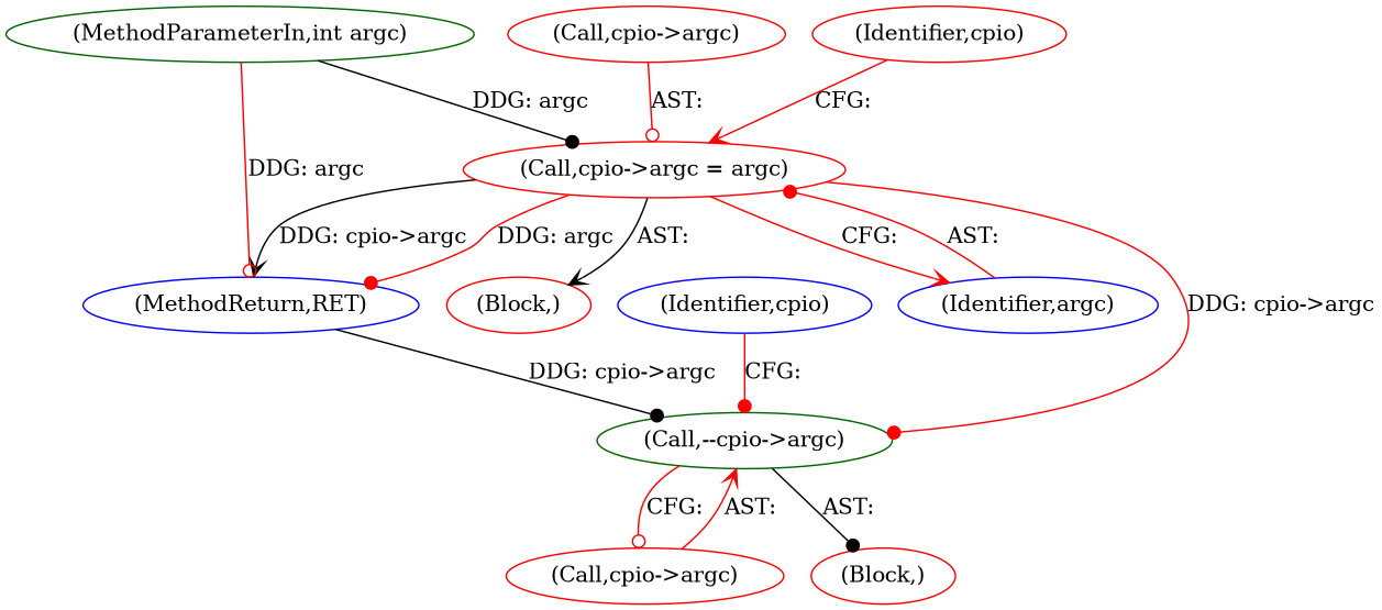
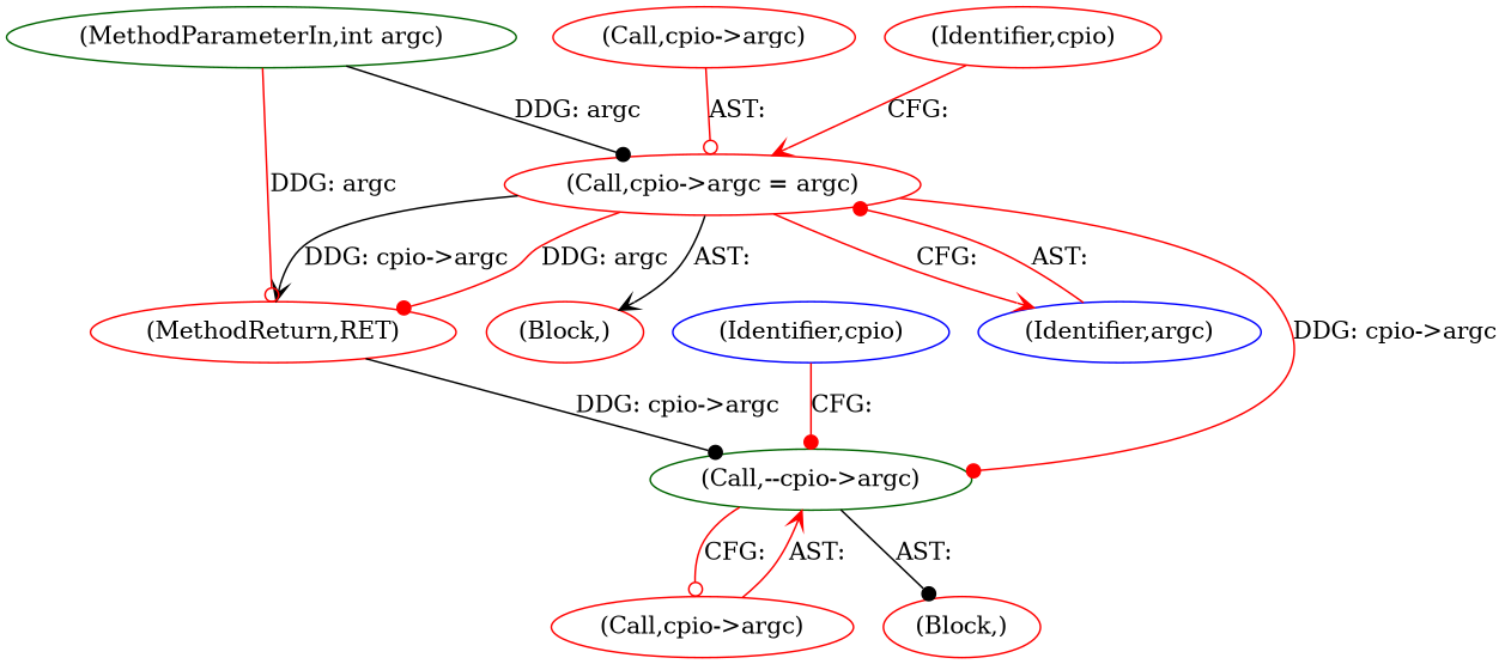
  digraph {
    node [color=red]
    edge [arrowhead=dot color=red]
    n1 [label="(Call,cpio->argc = argc)"]
    n2 [color=darkgreen label="(Call,--cpio->argc)"]
    n3 [label="(Block,)"]
    n4 [color=blue label="(Identifier,argc)"]
-   n5 [color=blue label="(MethodReturn,RET)"]
+   n5 [label="(MethodReturn,RET)"]
    n6 [label="(Call,cpio->argc)"]
    n7 [label="(Block,)"]
    n8 [color=darkgreen label="(MethodParameterIn,int argc)"]
    n9 [color=blue label="(Identifier,cpio)"]
    n10 [label="(Call,cpio->argc)"]
    n11 [label="(Identifier,cpio)"]
    n1 -> n2 [label="DDG: cpio->argc"]
    n1 -> n3 [arrowhead=vee color=black label="AST: "]
    n1 -> n4 [arrowhead=vee label="CFG: "]
    n1 -> n5 [arrowhead=vee color=black label="DDG: cpio->argc"]
    n1 -> n5 [label="DDG: argc"]
    n2 -> n6 [arrowhead=odot label="CFG: "]
    n2 -> n7 [color=black label="AST: "]
    n4 -> n1 [label="AST: "]
    n5 -> n2 [color=black label="DDG: cpio->argc"]
    n6 -> n2 [arrowhead=vee label="AST: "]
    n8 -> n1 [color=black label="DDG: argc"]
    n8 -> n5 [arrowhead=odot label="DDG: argc"]
    n9 -> n2 [label="CFG: "]
    n10 -> n1 [arrowhead=odot label="AST: "]
    n11 -> n1 [arrowhead=vee label="CFG: "]
  }
